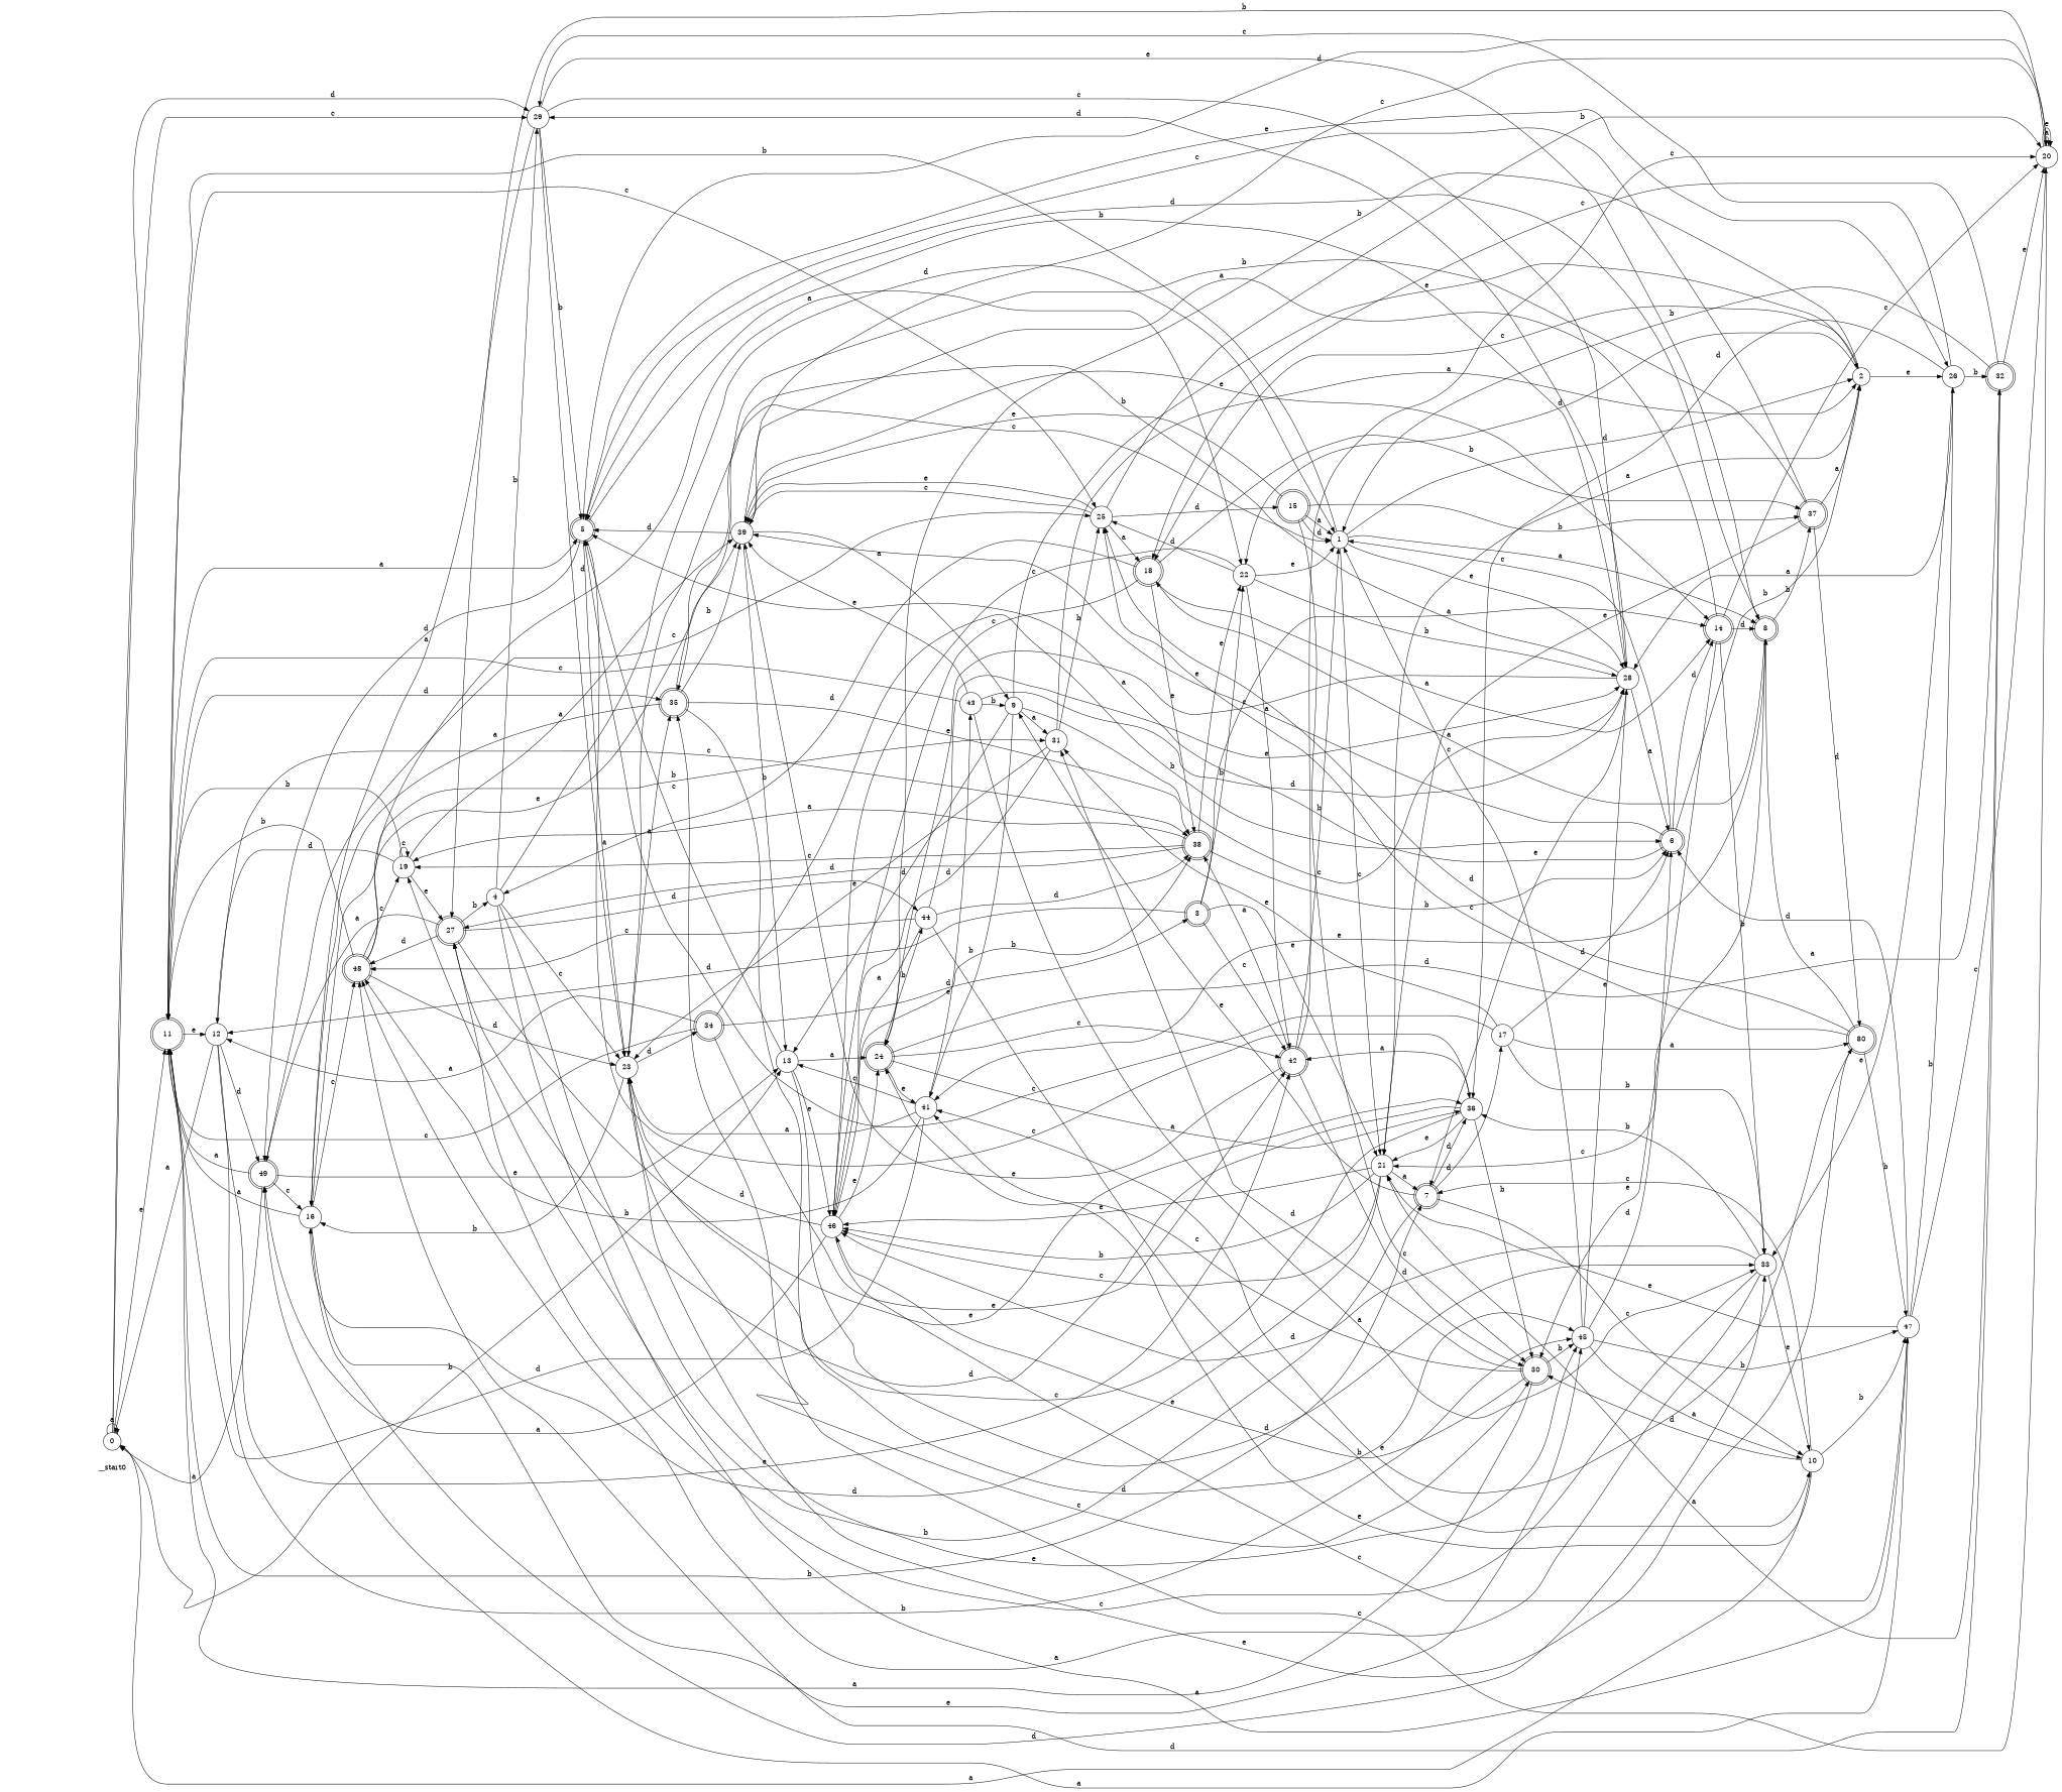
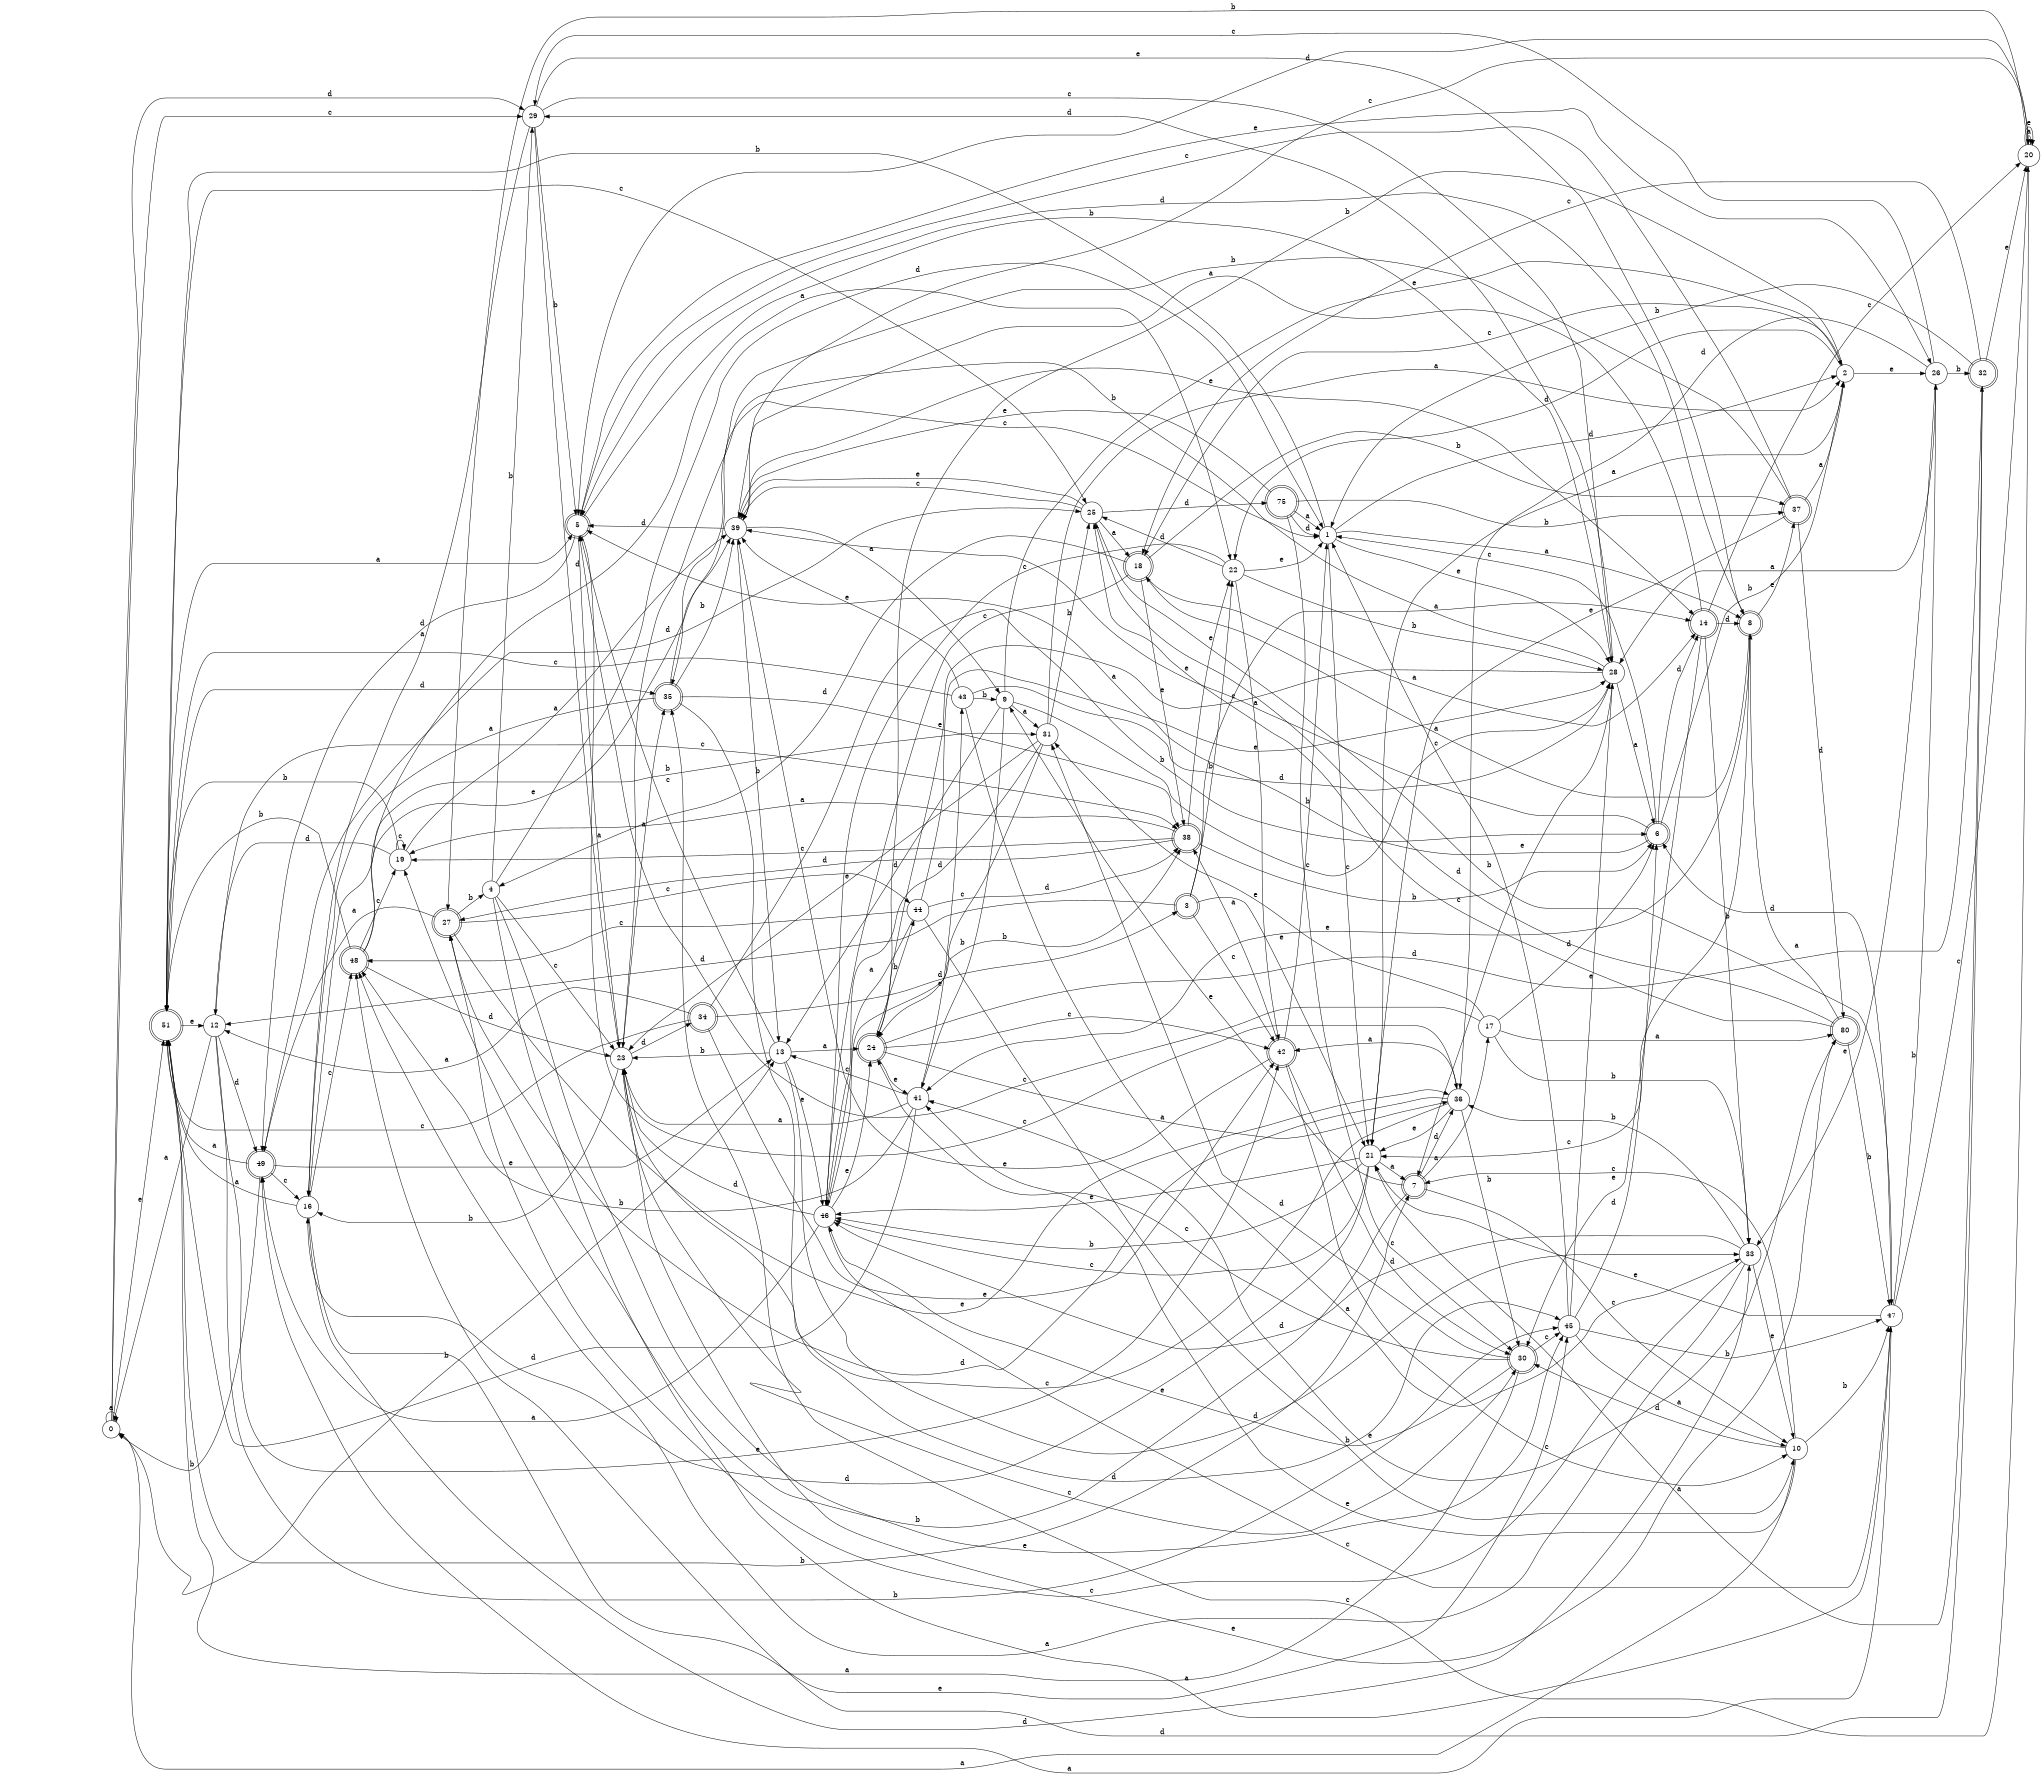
  digraph {
    rankdir=LR
    node [shape=circle color=black fillcolor=white style=filled]
-   __start0 [shape=none color="" fillcolor="" style=""]
    n2 [label=0]
-   n3 [label=11 shape=doublecircle style="rounded,filled"]
+   n3 [label=51 shape=doublecircle style="rounded,filled"]
    n4 [label=13]
    n5 [label=29]
    n6 [label=12]
    n7 [label=5 shape=doublecircle style="rounded,filled"]
    n8 [label=7 shape=doublecircle style="rounded,filled"]
    n9 [label=25]
    n10 [label=35 shape=doublecircle style="rounded,filled"]
    n11 [label=24 shape=doublecircle style="rounded,filled"]
    n12 [label=23]
    n13 [label=33]
    n14 [label=46]
    n15 [label=8 shape=doublecircle style="rounded,filled"]
    n16 [label=28]
    n17 [label=16]
    n18 [label=1]
    n19 [label=2]
    n20 [label=21]
    n21 [label=18 shape=doublecircle style="rounded,filled"]
    n22 [label=22]
    n23 [label=26]
    n24 [label=37 shape=doublecircle style="rounded,filled"]
    n25 [label=41]
    n26 [label=6 shape=doublecircle style="rounded,filled"]
    n27 [label=14 shape=doublecircle style="rounded,filled"]
    n28 [label=4]
    n29 [label=38 shape=doublecircle style="rounded,filled"]
    n30 [label=42 shape=doublecircle style="rounded,filled"]
    n31 [label=36]
    n32 [label=32 shape=doublecircle style="rounded,filled"]
    n33 [label=44]
    n34 [label=3 shape=doublecircle style="rounded,filled"]
    n35 [label=45]
    n36 [label=49 shape=doublecircle style="rounded,filled"]
    n37 [label=39]
    n38 [label=30 shape=doublecircle style="rounded,filled"]
    n39 [label=20]
    n40 [label=47]
    n41 [label=80 shape=doublecircle style="rounded,filled"]
    n42 [label=34 shape=doublecircle style="rounded,filled"]
    n43 [label=10]
    n44 [label=27 shape=doublecircle style="rounded,filled"]
    n45 [label=9]
    n46 [label=17]
    n47 [label=19]
    n48 [label=31]
    n49 [label=48 shape=doublecircle style="rounded,filled"]
    n50 [label=43]
-   n51 [label=15 shape=doublecircle style="rounded,filled"]
+   n51 [label=75 shape=doublecircle style="rounded,filled"]
    n2 -> n2 [label=a]
    n2 -> n3 [label=e]
    n2 -> n4 [label=b]
    n2 -> n5 [label=c]
    n2 -> n5 [label=d]
    n3 -> n6 [label=e]
    n3 -> n7 [label=a]
    n3 -> n8 [label=b]
    n3 -> n9 [label=c]
    n3 -> n10 [label=d]
    n4 -> n7 [label=c]
    n4 -> n11 [label=a]
+   n4 -> n12 [label=b]
    n4 -> n13 [label=d]
    n4 -> n14 [label=e]
    n5 -> n7 [label=b]
    n5 -> n12 [label=d]
    n5 -> n15 [label=e]
    n5 -> n16 [label=c]
    n5 -> n17 [label=a]
    n6 -> n2 [label=a]
    n6 -> n29 [label=c]
    n6 -> n30 [label=e]
    n6 -> n35 [label=b]
    n6 -> n36 [label=d]
    n7 -> n12 [label=a]
    n7 -> n16 [label=b]
    n7 -> n23 [label=e]
    n7 -> n31 [label=c]
    n7 -> n36 [label=d]
    n8 -> n31 [label=d]
    n8 -> n43 [label=c]
    n8 -> n45 [label=e]
-   n8 -> n46 [label=d]
+   n8 -> n46 [label=a]
    n8 -> n47 [label=b]
    n9 -> n21 [label=a]
    n9 -> n37 [label=c]
    n9 -> n37 [label=e]
-   n9 -> n39 [label=b]
+   n9 -> n40 [label=b]
    n9 -> n51 [label=d]
    n10 -> n17 [label=a]
    n10 -> n18 [label=c]
    n10 -> n29 [label=e]
    n10 -> n35 [label=d]
    n10 -> n37 [label=b]
    n11 -> n25 [label=e]
    n11 -> n30 [label=c]
    n11 -> n31 [label=a]
    n11 -> n32 [label=d]
    n11 -> n33 [label=b]
    n12 -> n10 [label=a]
    n12 -> n17 [label=b]
    n12 -> n38 [label=c]
    n12 -> n41 [label=e]
    n12 -> n42 [label=d]
    n13 -> n14 [label=d]
    n13 -> n31 [label=b]
    n13 -> n43 [label=e]
    n13 -> n44 [label=c]
    n13 -> n49 [label=a]
    n14 -> n11 [label=e]
    n14 -> n12 [label=d]
    n14 -> n29 [label=b]
    n14 -> n36 [label=a]
    n14 -> n40 [label=c]
    n15 -> n7 [label=d]
    n15 -> n20 [label=c]
    n15 -> n21 [label=a]
-   n15 -> n24 [label=b]
+   n15 -> n24 [label=e]
    n15 -> n25 [label=e]
    n16 -> n5 [label=d]
    n16 -> n8 [label=e]
    n16 -> n11 [label=c]
    n16 -> n12 [label=b]
    n16 -> n26 [label=a]
    n17 -> n3 [label=a]
    n17 -> n13 [label=d]
    n17 -> n35 [label=e]
    n17 -> n48 [label=b]
    n17 -> n49 [label=c]
    n18 -> n3 [label=b]
    n18 -> n15 [label=a]
    n18 -> n16 [label=e]
    n18 -> n19 [label=d]
    n18 -> n20 [label=c]
    n19 -> n11 [label=b]
    n19 -> n20 [label=a]
    n19 -> n21 [label=c]
    n19 -> n22 [label=d]
    n19 -> n23 [label=e]
    n20 -> n8 [label=a]
    n20 -> n14 [label=b]
    n20 -> n14 [label=c]
    n20 -> n14 [label=e]
    n20 -> n17 [label=d]
    n21 -> n14 [label=c]
    n21 -> n24 [label=b]
    n21 -> n27 [label=a]
    n21 -> n28 [label=d]
    n21 -> n29 [label=e]
    n22 -> n9 [label=d]
    n22 -> n14 [label=c]
    n22 -> n16 [label=b]
    n22 -> n18 [label=e]
    n22 -> n30 [label=a]
    n23 -> n5 [label=c]
    n23 -> n13 [label=e]
    n23 -> n16 [label=a]
    n23 -> n31 [label=d]
    n23 -> n32 [label=b]
    n24 -> n7 [label=c]
    n24 -> n10 [label=b]
    n24 -> n19 [label=a]
    n24 -> n20 [label=e]
    n24 -> n41 [label=d]
    n25 -> n3 [label=d]
    n25 -> n4 [label=c]
    n25 -> n12 [label=a]
    n25 -> n49 [label=b]
    n25 -> n50 [label=e]
    n26 -> n7 [label=a]
    n26 -> n18 [label=c]
    n26 -> n19 [label=b]
    n26 -> n27 [label=d]
    n26 -> n37 [label=e]
    n27 -> n13 [label=b]
    n27 -> n15 [label=d]
    n27 -> n37 [label=a]
    n27 -> n38 [label=e]
    n27 -> n39 [label=c]
    n28 -> n5 [label=b]
    n28 -> n12 [label=c]
    n28 -> n18 [label=d]
    n28 -> n35 [label=e]
    n28 -> n40 [label=a]
    n29 -> n22 [label=e]
    n29 -> n26 [label=b]
    n29 -> n44 [label=d]
    n29 -> n47 [label=a]
    n29 -> n47 [label=c]
    n30 -> n18 [label=b]
    n30 -> n29 [label=a]
    n30 -> n37 [label=e]
    n30 -> n38 [label=d]
-   n30 -> n39 [label=c]
+   n30 -> n43 [label=c]
    n31 -> n12 [label=c]
    n31 -> n20 [label=e]
    n31 -> n30 [label=a]
    n31 -> n38 [label=b]
    n31 -> n44 [label=d]
    n32 -> n18 [label=b]
    n32 -> n20 [label=a]
    n32 -> n21 [label=c]
    n32 -> n39 [label=e]
    n32 -> n49 [label=d]
    n33 -> n14 [label=a]
    n33 -> n16 [label=e]
    n33 -> n29 [label=d]
    n33 -> n43 [label=b]
    n33 -> n49 [label=c]
    n34 -> n6 [label=d]
    n34 -> n20 [label=e]
    n34 -> n22 [label=b]
    n34 -> n27 [label=a]
    n34 -> n30 [label=c]
    n35 -> n16 [label=e]
    n35 -> n18 [label=c]
    n35 -> n26 [label=d]
    n35 -> n40 [label=b]
    n35 -> n43 [label=a]
-   n36 -> n2 [label=a]
+   n36 -> n2 [label=b]
    n36 -> n3 [label=a]
    n36 -> n4 [label=e]
-   n36 -> n9 [label=c]
+   n36 -> n9 [label=d]
    n36 -> n17 [label=c]
    n37 -> n4 [label=b]
    n37 -> n7 [label=d]
    n37 -> n27 [label=e]
    n37 -> n39 [label=c]
    n37 -> n45 [label=a]
    n38 -> n3 [label=a]
    n38 -> n11 [label=c]
    n38 -> n14 [label=e]
-   n38 -> n35 [label=b]
+   n38 -> n35 [label=c]
    n38 -> n48 [label=d]
    n39 -> n7 [label=d]
    n39 -> n10 [label=c]
    n39 -> n39 [label=a]
    n39 -> n39 [label=e]
    n39 -> n44 [label=b]
    n40 -> n20 [label=e]
    n40 -> n23 [label=b]
    n40 -> n26 [label=d]
    n40 -> n36 [label=a]
    n40 -> n39 [label=c]
    n41 -> n9 [label=c]
    n41 -> n9 [label=d]
    n41 -> n15 [label=a]
    n41 -> n25 [label=e]
    n41 -> n40 [label=b]
    n42 -> n3 [label=c]
    n42 -> n6 [label=a]
    n42 -> n26 [label=b]
    n42 -> n30 [label=e]
    n42 -> n34 [label=d]
    n43 -> n2 [label=a]
    n43 -> n8 [label=c]
    n43 -> n25 [label=e]
    n43 -> n38 [label=d]
    n43 -> n40 [label=b]
    n44 -> n28 [label=b]
    n44 -> n31 [label=e]
-   n44 -> n33 [label=d]
+   n44 -> n33 [label=c]
    n44 -> n36 [label=a]
-   n44 -> n49 [label=d]
    n45 -> n4 [label=d]
    n45 -> n16 [label=c]
    n45 -> n19 [label=e]
    n45 -> n25 [label=b]
    n45 -> n48 [label=a]
    n46 -> n7 [label=c]
    n46 -> n13 [label=b]
    n46 -> n26 [label=d]
    n46 -> n41 [label=a]
    n46 -> n48 [label=e]
    n47 -> n3 [label=b]
    n47 -> n6 [label=d]
    n47 -> n37 [label=a]
-   n47 -> n44 [label=e]
    n47 -> n47 [label=c]
    n48 -> n9 [label=b]
+   n48 -> n11 [label=c]
    n48 -> n12 [label=e]
    n48 -> n14 [label=d]
    n48 -> n19 [label=a]
    n49 -> n3 [label=b]
    n49 -> n12 [label=d]
    n49 -> n22 [label=a]
    n49 -> n37 [label=e]
    n49 -> n47 [label=c]
    n50 -> n3 [label=c]
    n50 -> n13 [label=a]
    n50 -> n16 [label=d]
    n50 -> n37 [label=e]
    n50 -> n45 [label=b]
    n51 -> n18 [label=a]
    n51 -> n18 [label=d]
    n51 -> n24 [label=b]
    n51 -> n37 [label=e]
    n51 -> n38 [label=c]
  }
